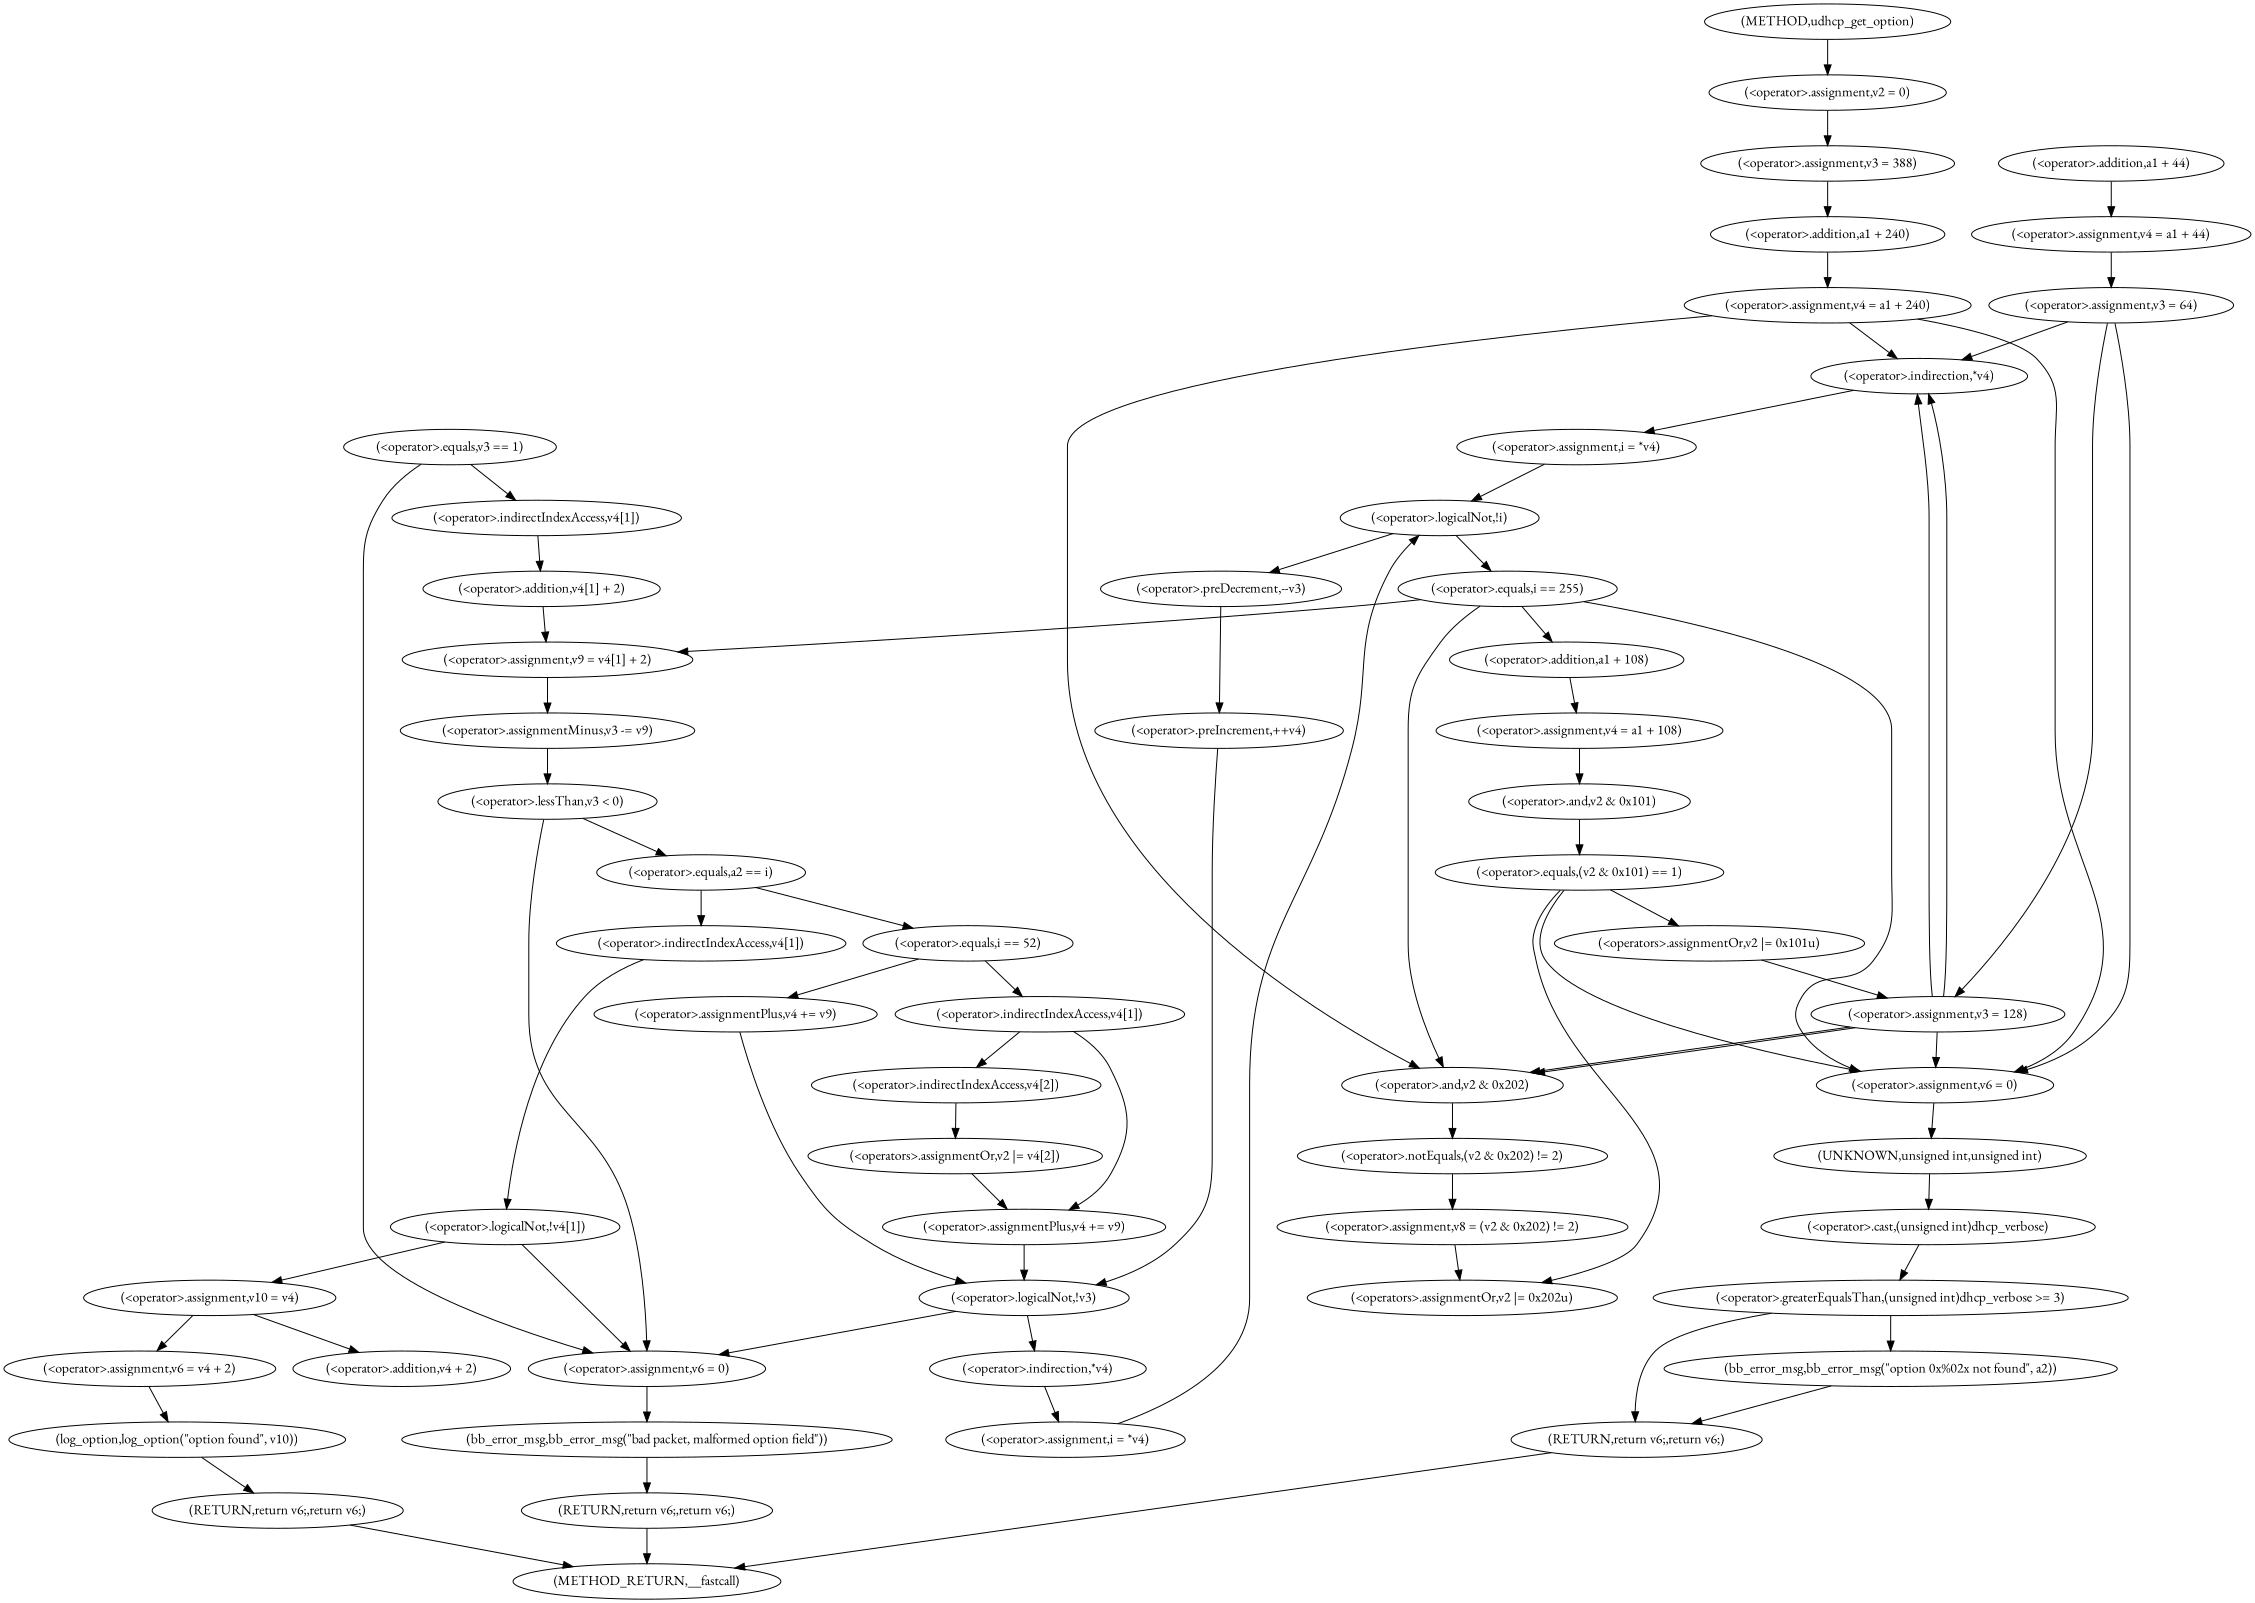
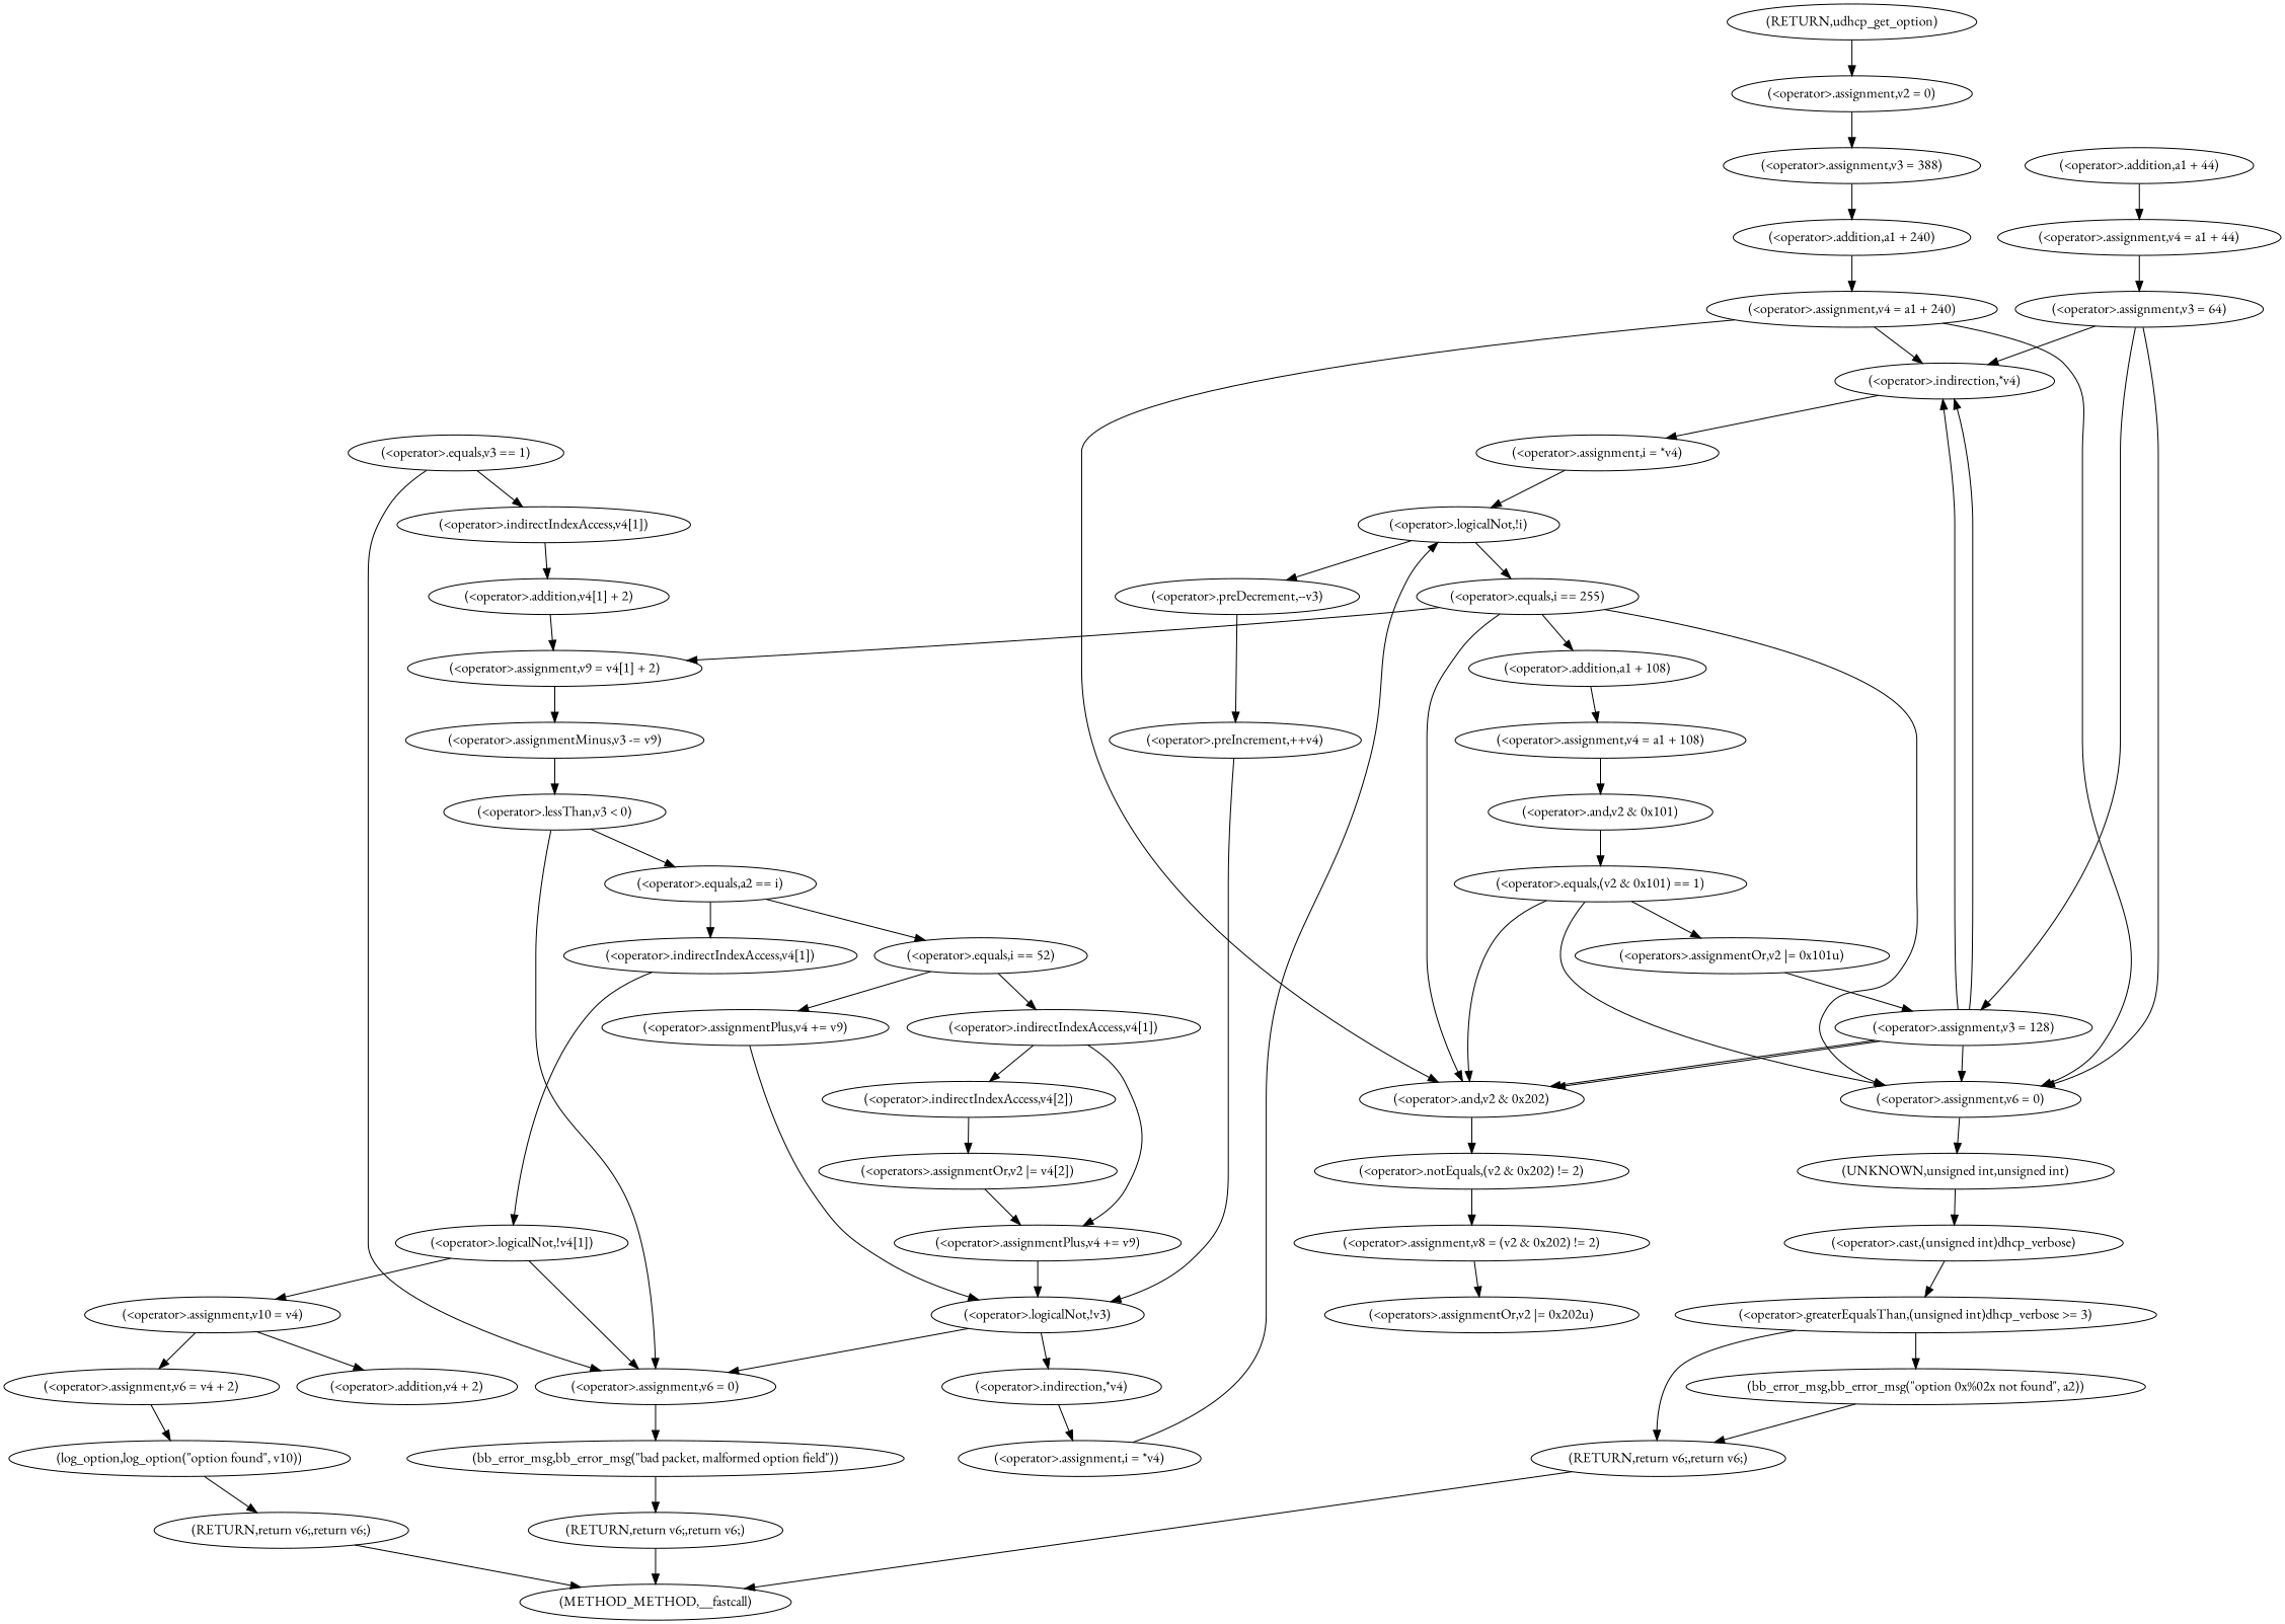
  digraph {
    fontname="EB Garamond"
    node [fontname="EB Garamond"]
    edge [fontname="EB Garamond"]
    n1 [label="(<operator>.assignment,v2 = 0)"]
    n2 [label="(<operator>.assignment,v3 = 388)"]
    n3 [label="(<operator>.addition,a1 + 240)"]
    n4 [label="(<operator>.assignment,v4 = a1 + 240)"]
    n5 [label="(<operator>.indirection,*v4)"]
    n6 [label="(<operator>.and,v2 & 0x202)"]
    n7 [label="(<operator>.assignment,v6 = 0)"]
    n8 [label="(<operator>.assignment,i = *v4)"]
    n9 [label="(<operator>.notEquals,(v2 & 0x202) != 2)"]
    n10 [label="(UNKNOWN,unsigned int,unsigned int)"]
    n11 [label="(<operator>.logicalNot,!i)"]
    n12 [label="(<operator>.preDecrement,--v3)"]
    n13 [label="(<operator>.equals,i == 255)"]
    n14 [label="(<operator>.assignment,i = *v4)"]
    n15 [label="(<operator>.indirection,*v4)"]
    n16 [label="(<operator>.preIncrement,++v4)"]
    n17 [label="(<operator>.addition,a1 + 108)"]
    n18 [label="(<operator>.assignment,v9 = v4[1] + 2)"]
    n19 [label="(<operator>.logicalNot,!v3)"]
    n20 [label="(<operator>.assignment,v6 = 0)"]
    n21 [label="(<operator>.equals,v3 == 1)"]
    n22 [label="(<operator>.indirectIndexAccess,v4[1])"]
    n23 [label="(<operator>.assignment,v4 = a1 + 108)"]
    n24 [label="(<operator>.addition,v4[1] + 2)"]
    n25 [label="(bb_error_msg,bb_error_msg(\"bad packet, malformed option field\"))"]
    n26 [label="(<operator>.assignmentMinus,v3 -= v9)"]
    n27 [label="(<operator>.lessThan,v3 < 0)"]
    n28 [label="(<operator>.equals,a2 == i)"]
    n29 [label="(<operator>.indirectIndexAccess,v4[1])"]
    n30 [label="(<operator>.equals,i == 52)"]
    n31 [label="(<operator>.logicalNot,!v4[1])"]
    n32 [label="(<operator>.indirectIndexAccess,v4[1])"]
    n33 [label="(<operator>.assignmentPlus,v4 += v9)"]
    n34 [label="(<operator>.assignment,v10 = v4)"]
    n35 [label="(<operator>.addition,v4 + 2)"]
    n36 [label="(<operator>.assignment,v6 = v4 + 2)"]
    n37 [label="(RETURN,return v6;,return v6;)"]
-   n38 [label="(METHOD_RETURN,__fastcall)"]
+   n38 [label="(METHOD_METHOD,__fastcall)"]
    n39 [label="(log_option,log_option(\"option found\", v10))"]
    n40 [label="(RETURN,return v6;,return v6;)"]
    n41 [label="(<operator>.indirectIndexAccess,v4[2])"]
    n42 [label="(<operator>.assignmentPlus,v4 += v9)"]
    n43 [label="(<operators>.assignmentOr,v2 |= v4[2])"]
    n44 [label="(<operator>.and,v2 & 0x101)"]
    n45 [label="(<operator>.equals,(v2 & 0x101) == 1)"]
    n46 [label="(<operators>.assignmentOr,v2 |= 0x101u)"]
    n47 [label="(<operator>.assignment,v3 = 128)"]
    n48 [label="(<operator>.assignment,v8 = (v2 & 0x202) != 2)"]
    n49 [label="(<operators>.assignmentOr,v2 |= 0x202u)"]
    n50 [label="(<operator>.addition,a1 + 44)"]
    n51 [label="(<operator>.assignment,v4 = a1 + 44)"]
    n52 [label="(<operator>.assignment,v3 = 64)"]
    n53 [label="(<operator>.cast,(unsigned int)dhcp_verbose)"]
    n54 [label="(<operator>.greaterEqualsThan,(unsigned int)dhcp_verbose >= 3)"]
    n55 [label="(bb_error_msg,bb_error_msg(\"option 0x%02x not found\", a2))"]
    n56 [label="(RETURN,return v6;,return v6;)"]
-   n57 [label="(METHOD,udhcp_get_option)"]
+   n57 [label="(RETURN,udhcp_get_option)"]
    n1 -> n2
    n2 -> n3
    n3 -> n4
    n4 -> n5
    n4 -> n6
    n4 -> n7
    n5 -> n8
    n6 -> n9
    n7 -> n10
    n8 -> n11
    n9 -> n48
    n10 -> n53
    n11 -> n12
    n11 -> n13
    n12 -> n16
    n13 -> n6
    n13 -> n7
    n13 -> n17
    n13 -> n18
    n14 -> n11
    n15 -> n14
    n16 -> n19
    n17 -> n23
    n18 -> n26
    n19 -> n15
    n19 -> n20
    n20 -> n25
    n21 -> n20
    n21 -> n22
    n22 -> n24
    n23 -> n44
    n24 -> n18
    n25 -> n37
    n26 -> n27
    n27 -> n20
    n27 -> n28
    n28 -> n29
    n28 -> n30
    n29 -> n31
    n30 -> n32
    n30 -> n33
    n31 -> n20
    n31 -> n34
    n32 -> n41
    n32 -> n42
    n33 -> n19
    n34 -> n35
    n34 -> n36
    n36 -> n39
    n37 -> n38
    n39 -> n40
    n40 -> n38
    n41 -> n43
    n42 -> n19
    n43 -> n42
    n44 -> n45
-   n45 -> n49
+   n45 -> n6
    n45 -> n7
    n45 -> n46
    n46 -> n47
    n47 -> n5
    n47 -> n5
    n47 -> n6
    n47 -> n6
    n47 -> n7
    n48 -> n49
    n50 -> n51
    n51 -> n52
    n52 -> n5
    n52 -> n7
    n52 -> n47
    n53 -> n54
    n54 -> n55
    n54 -> n56
    n55 -> n56
    n56 -> n38
    n57 -> n1
  }
